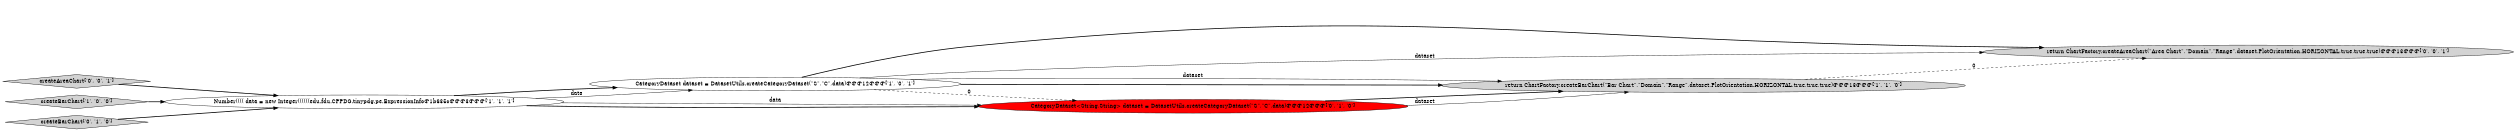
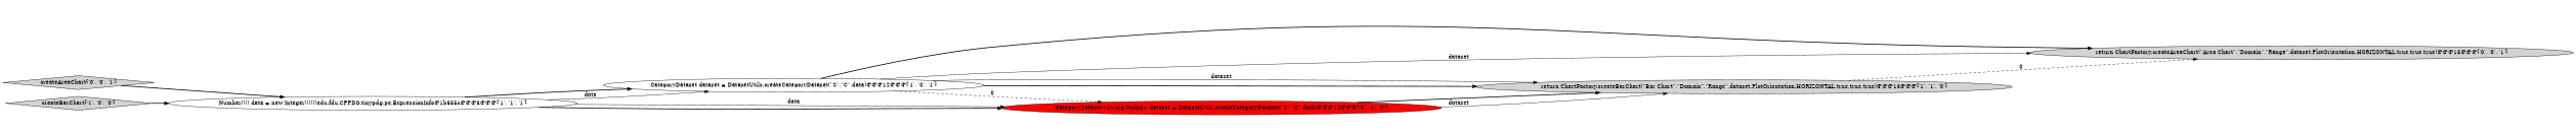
  digraph {
    rankdir=LR
    node [fillcolor=lightgray shape=ellipse style=filled]
    edge [style=bold]
    n1 [label="return ChartFactory.createBarChart(\"Bar Chart\",\"Domain\",\"Range\",dataset,PlotOrientation.HORIZONTAL,true,true,true)@@@13@@@['1', '1', '0']"]
    n2 [label="return ChartFactory.createAreaChart(\"Area Chart\",\"Domain\",\"Range\",dataset,PlotOrientation.HORIZONTAL,true,true,true)@@@13@@@['0', '0', '1']"]
    n3 [label="createAreaChart['0', '0', '1']" shape=diamond]
    n4 [fillcolor=white label="Number(((( data = new Integer((((((edu.fdu.CPPDG.tinypdg.pe.ExpressionInfo@1b635c@@@3@@@['1', '1', '1']"]
    n5 [fillcolor=white label="CategoryDataset dataset = DatasetUtils.createCategoryDataset(\"S\",\"C\",data)@@@12@@@['1', '0', '1']"]
    n6 [fillcolor=red label="CategoryDataset<String,String> dataset = DatasetUtils.createCategoryDataset(\"S\",\"C\",data)@@@12@@@['0', '1', '0']"]
    n7 [label="createBarChart['1', '0', '0']" shape=diamond]
-   n8 [label="createBarChart['0', '1', '0']" shape=diamond]
    n1 -> n2 [label=0 style=dashed]
    n3 -> n4
    n4 -> n5
    n4 -> n5 [label=data style=solid]
    n4 -> n6 [label=data style=solid]
    n4 -> n6
    n5 -> n1 [label=dataset style=solid]
    n5 -> n1
    n5 -> n2
    n5 -> n2 [label=dataset style=solid]
    n5 -> n6 [label=0 style=dashed]
    n6 -> n1
    n6 -> n1 [label=dataset style=solid]
    n7 -> n4
-   n8 -> n4
  }
